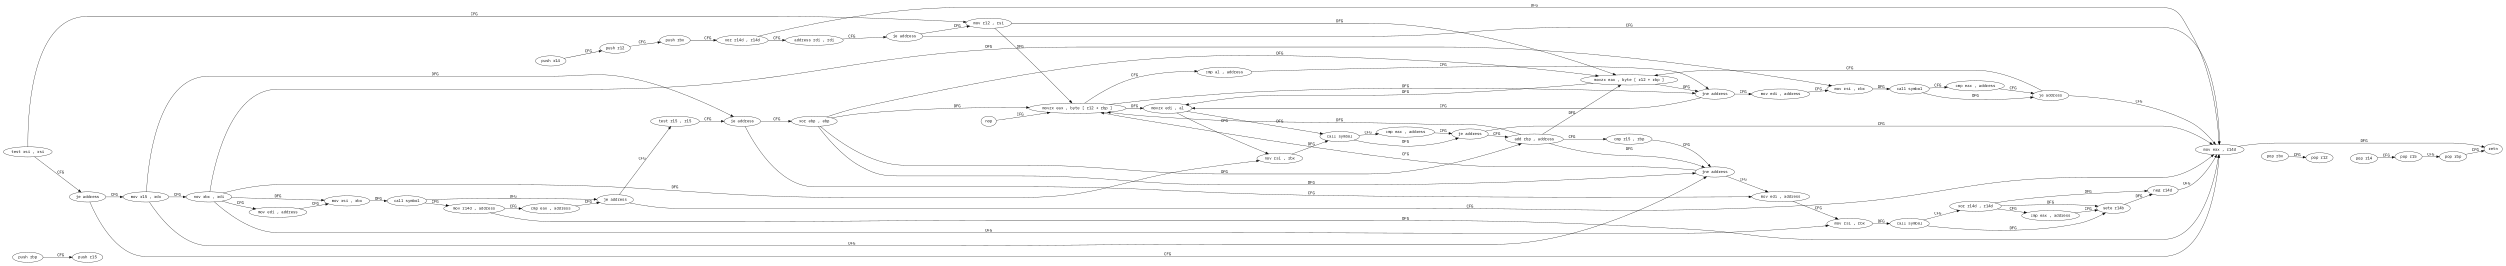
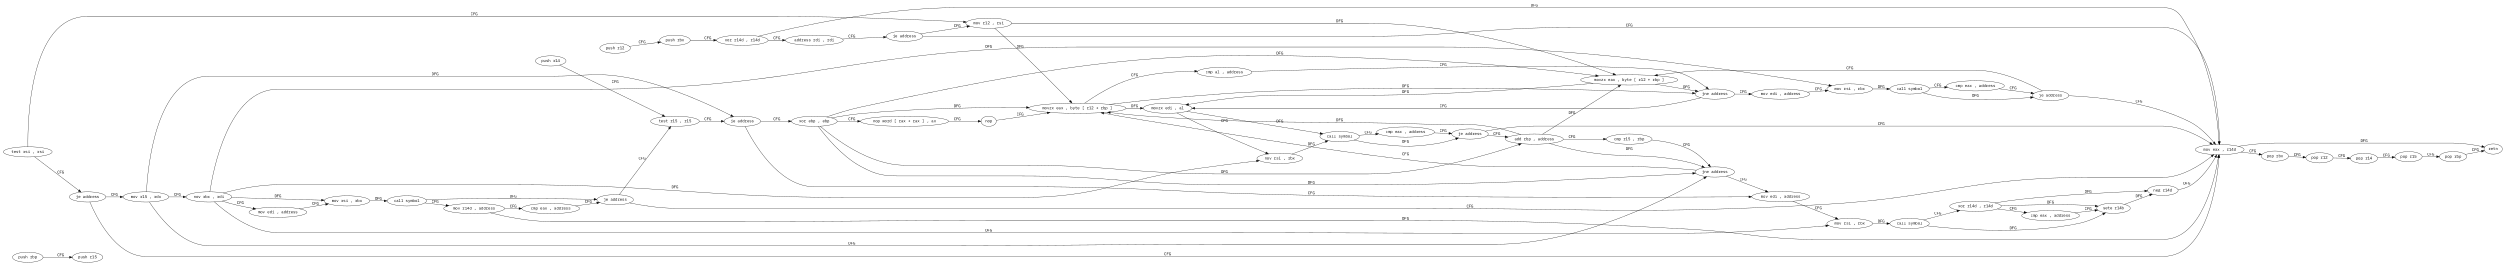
  digraph {
    fontname="IBM Plex Mono"
    rankdir=LR
    node [fontname="IBM Plex Mono"]
    edge [fontname="IBM Plex Mono"]
    n1 [label="push rbp"]
    n2 [label="push r15"]
    n3 [label="push r14"]
    n4 [label="push r12"]
    n5 [label="push rbx"]
    n6 [label="xor r14d , r14d"]
    n7 [label="address rdi , rdi"]
    n8 [label="mov eax , r14d"]
    n9 [label="je address"]
    n10 [label="pop rbx"]
    n11 [label=retn]
    n12 [label="mov r12 , rsi"]
    n13 [label="movzx eax , byte [ r12 + rbp ]"]
    n14 [label="movzx eax , byte [ r12 + rbp ]"]
    n15 [label="pop r12"]
    n16 [label="test rsi , rsi"]
    n17 [label="je address"]
    n18 [label="movzx edi , al"]
    n19 [label="cmp al , address"]
    n20 [label="jne address"]
    n21 [label="pop r14"]
    n22 [label="pop r15"]
    n23 [label="pop rbp"]
    n24 [label="mov r15 , rdx"]
    n25 [label="mov rbx , rdi"]
    n26 [label="je address"]
    n27 [label="jne address"]
    n28 [label="mov edi , address"]
    n29 [label="mov rsi , rbx"]
    n30 [label="mov rsi , rbx"]
    n31 [label="mov rsi , rbx"]
    n32 [label="mov rsi , rbx"]
    n33 [label="mov edi , address"]
    n34 [label="xor ebp , ebp"]
    n35 [label="call symbol"]
    n36 [label="call symbol"]
    n37 [label="call symbol"]
    n38 [label="call symbol"]
    n39 [label="mov r14d , address"]
    n40 [label="je address"]
    n41 [label="cmp eax , address"]
    n42 [label="test r15 , r15"]
+   n43 [label="nop word [ rax + rax ] , ax"]
    n44 [label="add rbp , address"]
    n45 [label=nop]
    n46 [label="cmp r15 , rbp"]
    n47 [label="xor r14d , r14d"]
    n48 [label="sete r14b"]
    n49 [label="cmp eax , address"]
    n50 [label="neg r14d"]
    n51 [label="mov edi , address"]
    n52 [label="cmp eax , address"]
    n53 [label="je address"]
    n54 [label="cmp eax , address"]
    n55 [label="je address"]
    n1 -> n2 [label=CFG]
-   n3 -> n4 [label=CFG]
+   n3 -> n42 [label=CFG]
    n4 -> n5 [label=CFG]
    n5 -> n6 [label=CFG]
    n6 -> n7 [label=CFG]
    n6 -> n8 [label=DFG]
    n7 -> n9 [label=CFG]
+   n8 -> n10 [label=CFG]
    n8 -> n11 [label=DFG]
    n9 -> n8 [label=CFG]
    n9 -> n12 [label=CFG]
    n10 -> n15 [label=CFG]
    n12 -> n13 [label=DFG]
    n12 -> n14 [label=DFG]
    n13 -> n18 [label=DFG]
    n13 -> n19 [label=CFG]
    n13 -> n20 [label=DFG]
    n14 -> n18 [label=DFG]
    n14 -> n20 [label=DFG]
+   n15 -> n21 [label=CFG]
    n16 -> n12 [label=CFG]
    n16 -> n17 [label=CFG]
    n17 -> n8 [label=CFG]
    n17 -> n24 [label=CFG]
    n18 -> n31 [label=CFG]
    n18 -> n37 [label=DFG]
    n19 -> n20 [label=CFG]
    n20 -> n18 [label=CFG]
    n20 -> n51 [label=CFG]
    n21 -> n22 [label=CFG]
    n22 -> n23 [label=CFG]
    n23 -> n11 [label=CFG]
    n24 -> n25 [label=CFG]
    n24 -> n26 [label=DFG]
    n24 -> n27 [label=DFG]
    n25 -> n28 [label=CFG]
    n25 -> n29 [label=DFG]
    n25 -> n30 [label=DFG]
    n25 -> n31 [label=DFG]
    n25 -> n32 [label=DFG]
    n26 -> n33 [label=CFG]
    n26 -> n34 [label=CFG]
    n27 -> n13 [label=CFG]
    n27 -> n33 [label=CFG]
    n28 -> n29 [label=CFG]
    n29 -> n35 [label=DFG]
    n30 -> n36 [label=DFG]
    n31 -> n37 [label=DFG]
    n32 -> n38 [label=DFG]
    n33 -> n30 [label=CFG]
    n34 -> n13 [label=DFG]
    n34 -> n14 [label=DFG]
    n34 -> n27 [label=DFG]
+   n34 -> n43 [label=CFG]
    n34 -> n44 [label=DFG]
    n35 -> n39 [label=CFG]
    n35 -> n40 [label=DFG]
    n36 -> n47 [label=CFG]
    n36 -> n48 [label=DFG]
    n37 -> n52 [label=CFG]
    n37 -> n53 [label=DFG]
    n38 -> n54 [label=CFG]
    n38 -> n55 [label=DFG]
    n39 -> n8 [label=DFG]
    n39 -> n41 [label=CFG]
    n40 -> n8 [label=CFG]
    n40 -> n42 [label=CFG]
    n41 -> n40 [label=CFG]
    n42 -> n26 [label=CFG]
+   n43 -> n45 [label=CFG]
    n44 -> n13 [label=DFG]
    n44 -> n14 [label=DFG]
    n44 -> n27 [label=DFG]
    n44 -> n46 [label=CFG]
    n45 -> n13 [label=CFG]
    n46 -> n27 [label=CFG]
    n47 -> n48 [label=DFG]
    n47 -> n49 [label=CFG]
    n47 -> n50 [label=DFG]
    n48 -> n50 [label=DFG]
    n49 -> n48 [label=CFG]
    n50 -> n8 [label=DFG]
    n51 -> n32 [label=CFG]
    n52 -> n53 [label=CFG]
    n53 -> n8 [label=CFG]
    n53 -> n44 [label=CFG]
    n54 -> n55 [label=CFG]
    n55 -> n8 [label=CFG]
    n55 -> n14 [label=CFG]
  }
